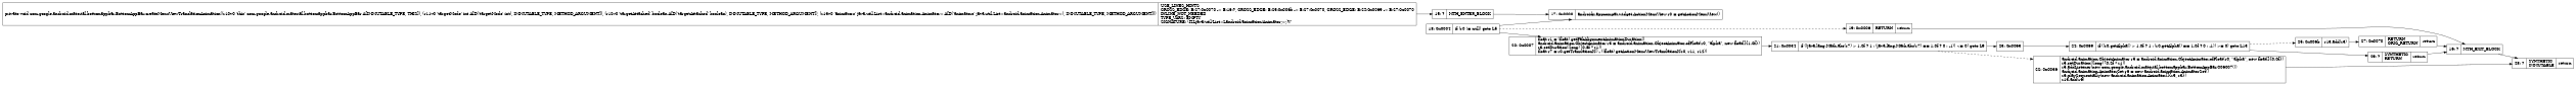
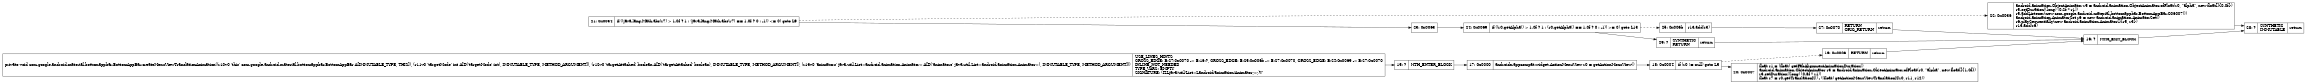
  digraph {
    rankdir=LR
    node [shape=record]
    n1 [label="{15\:\ ?|MTH_ENTER_BLOCK\l}"]
    n2 [label="{17\:\ 0x0000|androidx.appcompat.widget.ActionMenuView r0 = getActionMenuView()\l}"]
    n3 [label="{18\:\ 0x0004|if (r0 != null) goto L5\l}"]
    n4 [label="{19\:\ 0x0006|RETURN\l|return\l}"]
    n5 [label="{20\:\ 0x0007|float r1 = (float) getFabAlignmentAnimationDuration()\landroid.animation.ObjectAnimator r3 = android.animation.ObjectAnimator.ofFloat(r0, \"alpha\", new float[]\{1.0f\})\lr3.setDuration((long) (0.8f * r1))\lfloat r7 = r0.getTranslationX() \- ((float) getActionMenuViewTranslationX(r0, r11, r12))\l}"]
    n6 [label="{16\:\ ?|MTH_EXIT_BLOCK\l}"]
    n7 [label="{21\:\ 0x0034|if ((java.lang.Math.abs(r7) \> 1.0f ? 1 : (java.lang.Math.abs(r7) == 1.0f ? 0 : \-1)) \<= 0) goto L9\l}"]
    n8 [label="{28\:\ ?|SYNTHETIC\lIMMUTABLE\l|return\l}"]
    n9 [label="{22\:\ 0x0036|android.animation.ObjectAnimator r5 = android.animation.ObjectAnimator.ofFloat(r0, \"alpha\", new float[]\{0.0f\})\lr5.setDuration((long) (0.2f * r1))\lr5.addListener(new com.google.android.material.bottomappbar.BottomAppBar.C06007())\landroid.animation.AnimatorSet r6 = new android.animation.AnimatorSet()\lr6.playSequentially(new android.animation.Animator[]\{r5, r3\})\lr13.add(r6)\l}"]
    n10 [label="{23\:\ 0x0063}"]
    n11 [label="{24\:\ 0x0069|if ((r0.getAlpha() \> 1.0f ? 1 : (r0.getAlpha() == 1.0f ? 0 : \-1)) \>= 0) goto L13\l}"]
    n12 [label="{25\:\ 0x006b|r13.add(r3)\l}"]
    n13 [label="{29\:\ ?|SYNTHETIC\lRETURN\l|return\l}"]
    n14 [label="{27\:\ 0x0070|RETURN\lORIG_RETURN\l|return\l}"]
    n15 [label="{private void com.google.android.material.bottomappbar.BottomAppBar.createMenuViewTranslationAnimation((r10v0 'this' com.google.android.material.bottomappbar.BottomAppBar A[IMMUTABLE_TYPE, THIS]), (r11v0 'targetMode' int A[D('targetMode' int), IMMUTABLE_TYPE, METHOD_ARGUMENT]), (r12v0 'targetAttached' boolean A[D('targetAttached' boolean), IMMUTABLE_TYPE, METHOD_ARGUMENT]), (r13v0 'animators' java.util.List\<android.animation.Animator\> A[D('animators' java.util.List\<android.animation.Animator\>), IMMUTABLE_TYPE, METHOD_ARGUMENT]))  | USE_LINES_HINTS\lCROSS_EDGE: B:27:0x0070 \-\> B:16:?, CROSS_EDGE: B:25:0x006b \-\> B:27:0x0070, CROSS_EDGE: B:24:0x0069 \-\> B:27:0x0070\lINLINE_NOT_NEEDED\lTYPE_VARS: EMPTY\lSIGNATURE: (IZLjava\/util\/List\<Landroid\/animation\/Animator;\>;)V\l}"]
    n1 -> n2
-   n3 -> n2
+   n2 -> n3
    n3 -> n4 [style=dashed]
    n3 -> n5
    n4 -> n6
-   n5 -> n7
    n6 -> n8
    n7 -> n9 [style=dashed]
    n7 -> n10
    n9 -> n8
    n10 -> n11
    n11 -> n12 [style=dashed]
    n11 -> n13
    n12 -> n14
    n13 -> n6
    n14 -> n6
    n15 -> n1
  }
